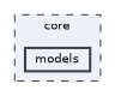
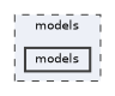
  digraph {
    compound=true
    n1 [color=grey25 fillcolor="#edf0f7" fontname=Helvetica fontsize=10 height=0.2 label=models shape=box style="filled,bold" width=0.4]
    subgraph cluster_1 {
      bgcolor="#edf0f7"
      fontname=Helvetica
      fontsize=10
-     label=core
+     label=models
      pencolor=grey25
      style="filled,dashed"
      n1
    }
  }
